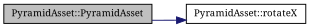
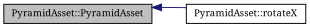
  digraph {
    rankdir=LR
    fontname="Noto Serif"
    node [color=black fontname="Noto Serif" fontsize=10 shape=record style=filled]
    n1 [fillcolor=grey75 fontcolor=black height=0.2 label="PyramidAsset::PyramidAsset" width=0.4]
    n2 [fillcolor=white height=0.2 label="PyramidAsset::rotateX" width=0.4]
-   n1 -> n2 [color=midnightblue fontname="Noto Serif" fontsize=10 labelfontname=Helvetica labelfontsize=10 style=solid]
+   n2 -> n1 [color=midnightblue fontname="Noto Serif" fontsize=10 labelfontname=Helvetica labelfontsize=10 style=solid]
  }
